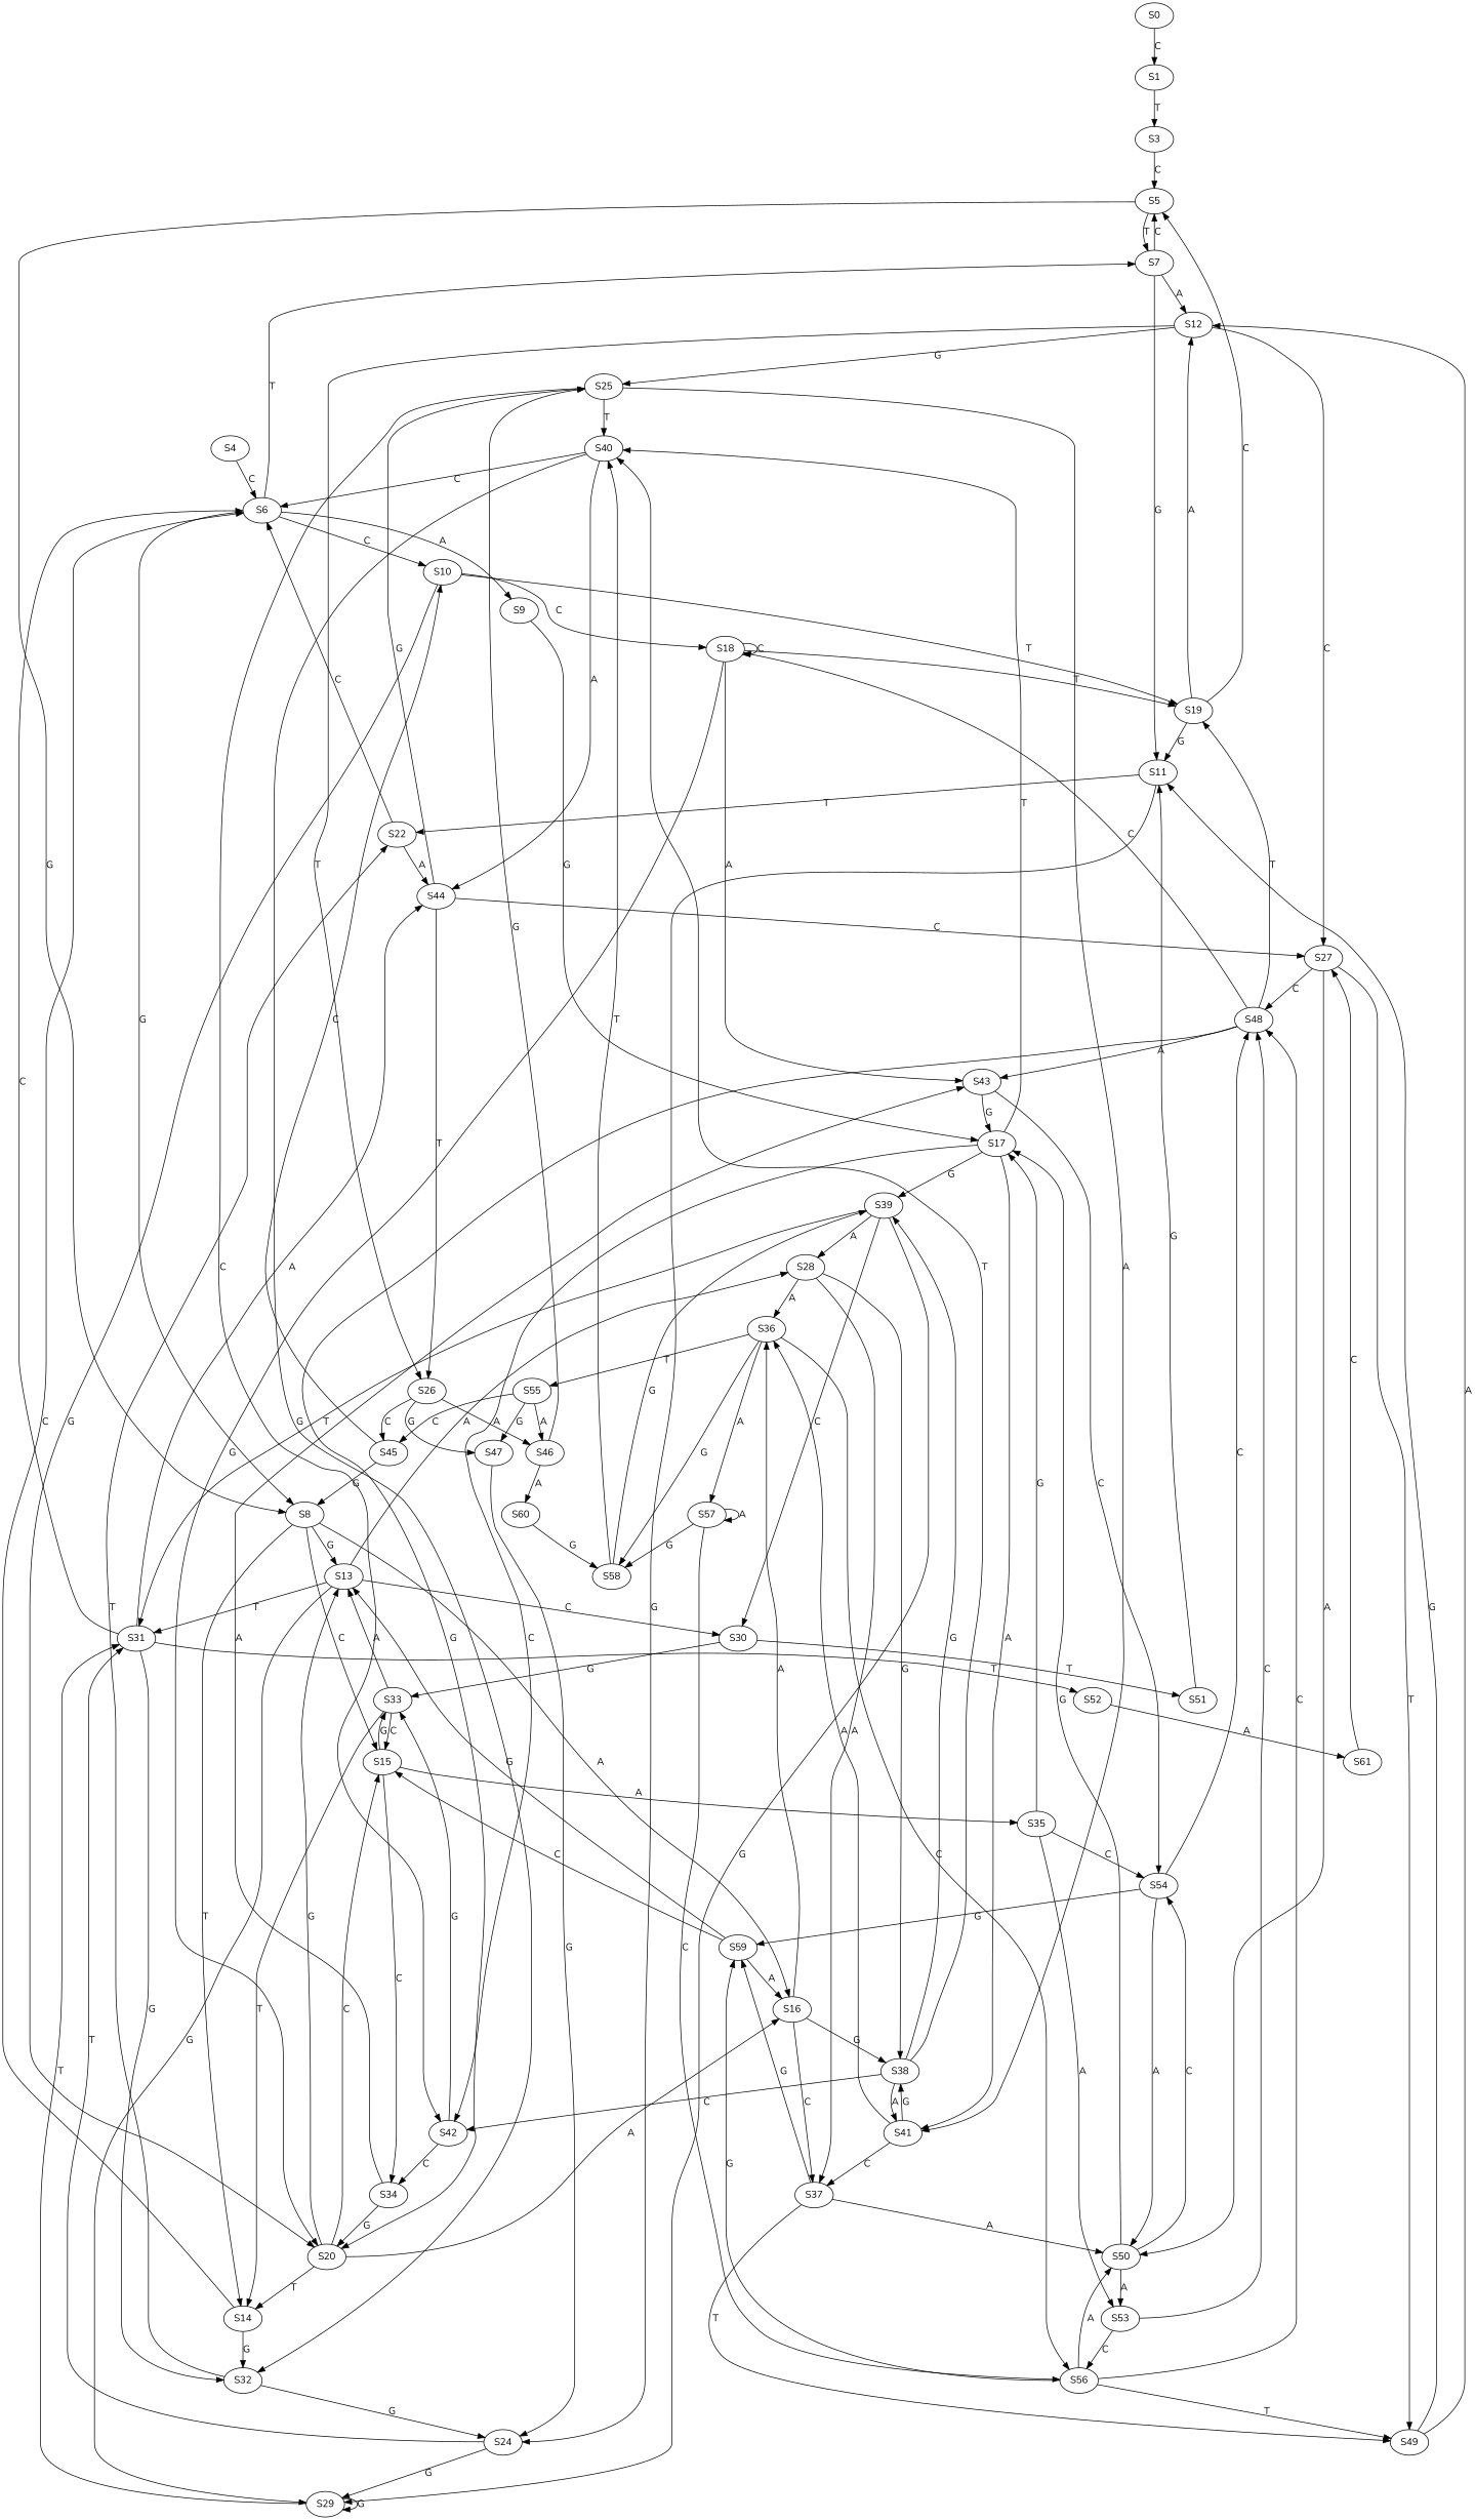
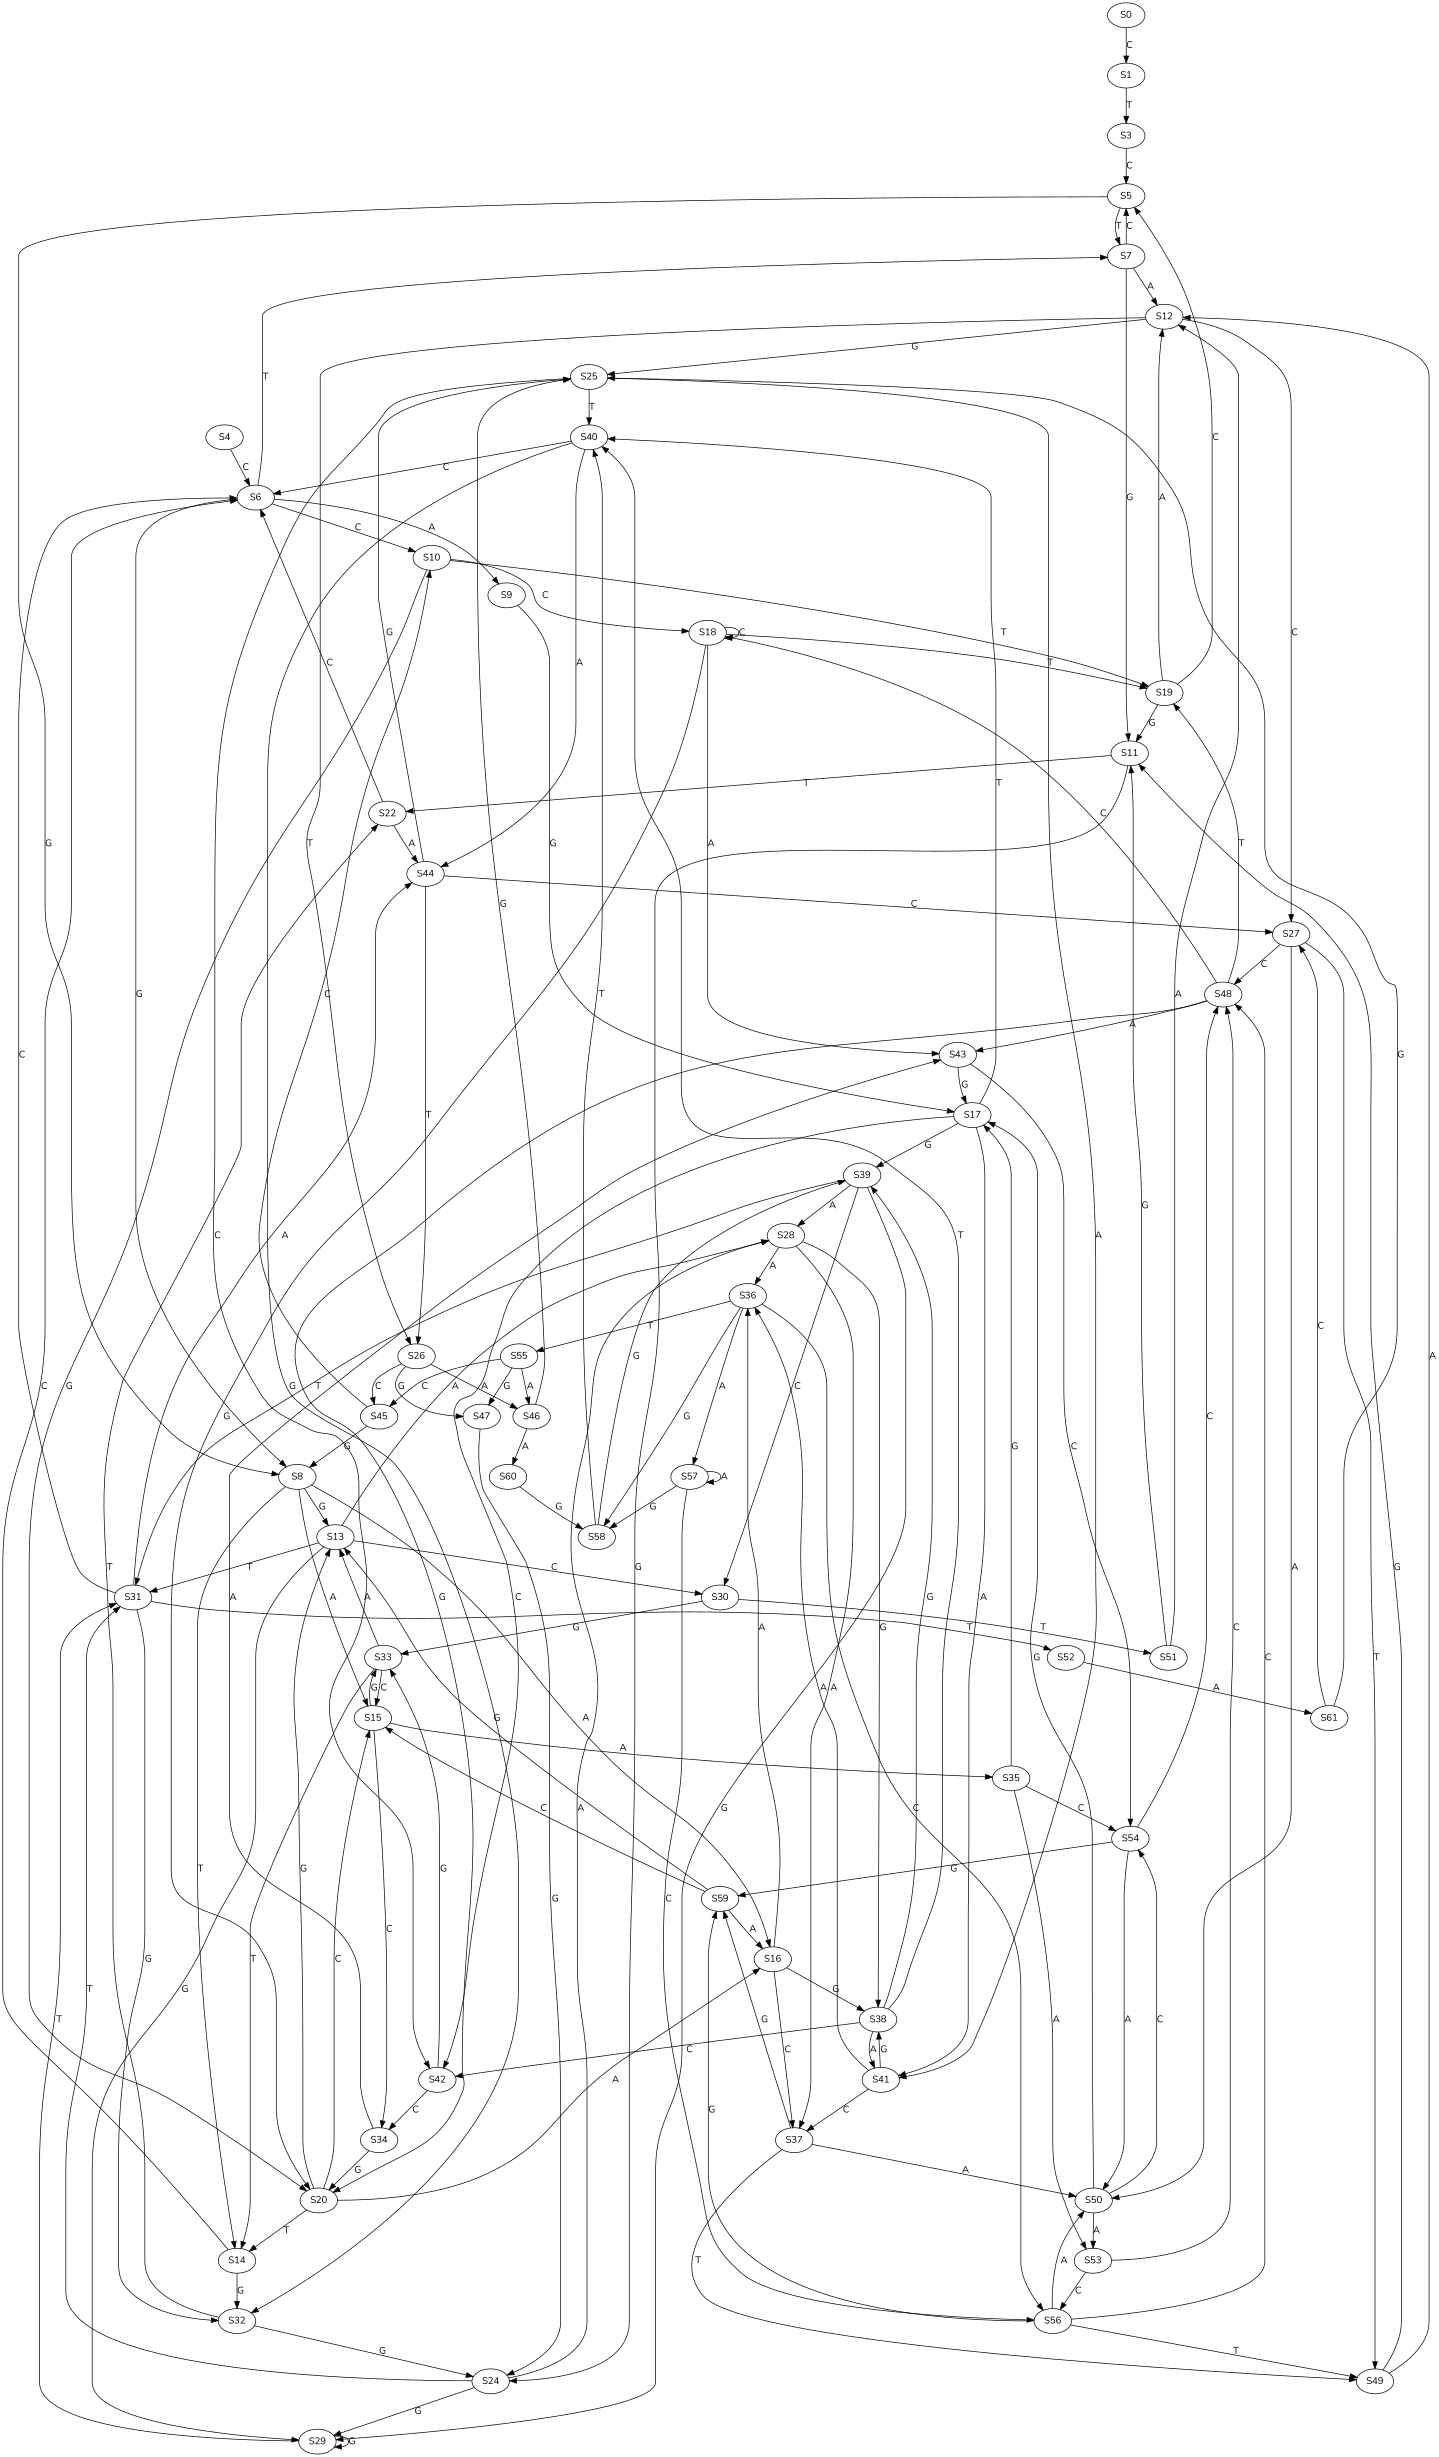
  strict digraph {
    fontname=Nunito
    node [fontname=Nunito]
    edge [fontname=Nunito]
    S0
    S1
    S3
    S5
    S4
    S6
    S7
    S8
    S9
    S10
    S11
    S12
    S13
    S14
    S15
    S16
    S17
    S18
    S19
    S20
    S22
    S24
    S25
    S26
    S27
    S28
    S29
    S30
    S31
    S32
    S33
    S34
    S35
    S36
    S37
    S38
    S39
    S40
    S41
    S42
    S43
    S44
    S45
    S46
    S47
    S48
    S49
    S50
    S51
    S52
    S53
    S54
    S55
    S56
    S57
    S58
    S59
    S60
    S61
    S0 -> S1 [label=C]
    S1 -> S3 [label=T]
    S3 -> S5 [label=C]
    S5 -> S7 [label=T]
    S5 -> S8 [label=G]
    S4 -> S6 [label=C]
    S6 -> S7 [label=T]
    S6 -> S8 [label=G]
    S6 -> S9 [label=A]
    S6 -> S10 [label=C]
    S7 -> S5 [label=C]
    S7 -> S11 [label=G]
    S7 -> S12 [label=A]
    S8 -> S13 [label=G]
    S8 -> S14 [label=T]
-   S8 -> S15 [label=C]
+   S8 -> S15 [label=A]
    S8 -> S16 [label=A]
    S9 -> S17 [label=G]
    S10 -> S18 [label=C]
    S10 -> S19 [label=T]
    S10 -> S20 [label=G]
    S11 -> S22 [label=T]
    S11 -> S24 [label=G]
    S12 -> S25 [label=G]
    S12 -> S26 [label=T]
    S12 -> S27 [label=C]
    S13 -> S28 [label=A]
    S13 -> S29 [label=G]
    S13 -> S30 [label=C]
    S13 -> S31 [label=T]
    S14 -> S6 [label=C]
    S14 -> S32 [label=G]
    S15 -> S33 [label=G]
    S15 -> S34 [label=C]
    S15 -> S35 [label=A]
    S16 -> S36 [label=A]
    S16 -> S37 [label=C]
    S16 -> S38 [label=G]
    S17 -> S39 [label=G]
    S17 -> S40 [label=T]
    S17 -> S41 [label=A]
    S17 -> S42 [label=C]
    S18 -> S18 [label=C]
    S18 -> S19 [label=T]
    S18 -> S20 [label=G]
    S18 -> S43 [label=A]
    S19 -> S5 [label=C]
    S19 -> S11 [label=G]
    S19 -> S12 [label=A]
    S20 -> S13 [label=G]
    S20 -> S14 [label=T]
    S20 -> S15 [label=C]
    S20 -> S16 [label=A]
    S22 -> S6 [label=C]
    S22 -> S44 [label=A]
+   S24 -> S28 [label=A]
    S24 -> S29 [label=G]
    S24 -> S31 [label=T]
    S25 -> S40 [label=T]
    S25 -> S41 [label=A]
    S25 -> S42 [label=C]
    S26 -> S45 [label=C]
    S26 -> S46 [label=A]
    S26 -> S47 [label=G]
    S27 -> S48 [label=C]
    S27 -> S49 [label=T]
    S27 -> S50 [label=A]
    S28 -> S36 [label=A]
    S28 -> S37 [label=A]
    S28 -> S38 [label=G]
    S29 -> S29 [label=G]
    S29 -> S31 [label=T]
    S30 -> S33 [label=G]
    S30 -> S51 [label=T]
    S31 -> S6 [label=C]
    S31 -> S32 [label=G]
    S31 -> S44 [label=A]
    S31 -> S52 [label=T]
    S32 -> S22 [label=T]
    S32 -> S24 [label=G]
    S33 -> S13 [label=A]
    S33 -> S14 [label=T]
    S33 -> S15 [label=C]
    S34 -> S20 [label=G]
    S34 -> S43 [label=A]
    S35 -> S17 [label=G]
    S35 -> S53 [label=A]
    S35 -> S54 [label=C]
    S36 -> S55 [label=T]
    S36 -> S56 [label=C]
    S36 -> S57 [label=A]
    S36 -> S58 [label=G]
    S37 -> S49 [label=T]
    S37 -> S50 [label=A]
    S37 -> S59 [label=G]
    S38 -> S39 [label=G]
    S38 -> S40 [label=T]
    S38 -> S41 [label=A]
    S38 -> S42 [label=C]
    S39 -> S28 [label=A]
    S39 -> S29 [label=G]
    S39 -> S30 [label=C]
    S39 -> S31 [label=T]
    S40 -> S6 [label=C]
    S40 -> S32 [label=G]
    S40 -> S44 [label=A]
    S41 -> S36 [label=A]
    S41 -> S37 [label=C]
    S41 -> S38 [label=G]
    S42 -> S33 [label=G]
    S42 -> S34 [label=C]
    S43 -> S17 [label=G]
    S43 -> S54 [label=C]
    S44 -> S25 [label=G]
    S44 -> S26 [label=T]
    S44 -> S27 [label=C]
    S45 -> S8 [label=G]
    S45 -> S10 [label=C]
    S46 -> S25 [label=G]
    S46 -> S60 [label=A]
    S47 -> S24 [label=G]
    S48 -> S18 [label=C]
    S48 -> S19 [label=T]
    S48 -> S20 [label=G]
    S48 -> S43 [label=A]
    S49 -> S11 [label=G]
    S49 -> S12 [label=A]
    S50 -> S17 [label=G]
    S50 -> S53 [label=A]
    S50 -> S54 [label=C]
    S51 -> S11 [label=G]
+   S51 -> S12 [label=A]
    S52 -> S61 [label=A]
    S53 -> S48 [label=C]
    S53 -> S56 [label=C]
    S54 -> S48 [label=C]
    S54 -> S50 [label=A]
    S54 -> S59 [label=G]
    S55 -> S45 [label=C]
    S55 -> S46 [label=A]
    S55 -> S47 [label=G]
    S56 -> S48 [label=C]
    S56 -> S49 [label=T]
    S56 -> S50 [label=A]
    S56 -> S59 [label=G]
    S57 -> S56 [label=C]
    S57 -> S57 [label=A]
    S57 -> S58 [label=G]
    S58 -> S39 [label=G]
    S58 -> S40 [label=T]
    S59 -> S13 [label=G]
    S59 -> S15 [label=C]
    S59 -> S16 [label=A]
    S60 -> S58 [label=G]
+   S61 -> S25 [label=G]
    S61 -> S27 [label=C]
  }
